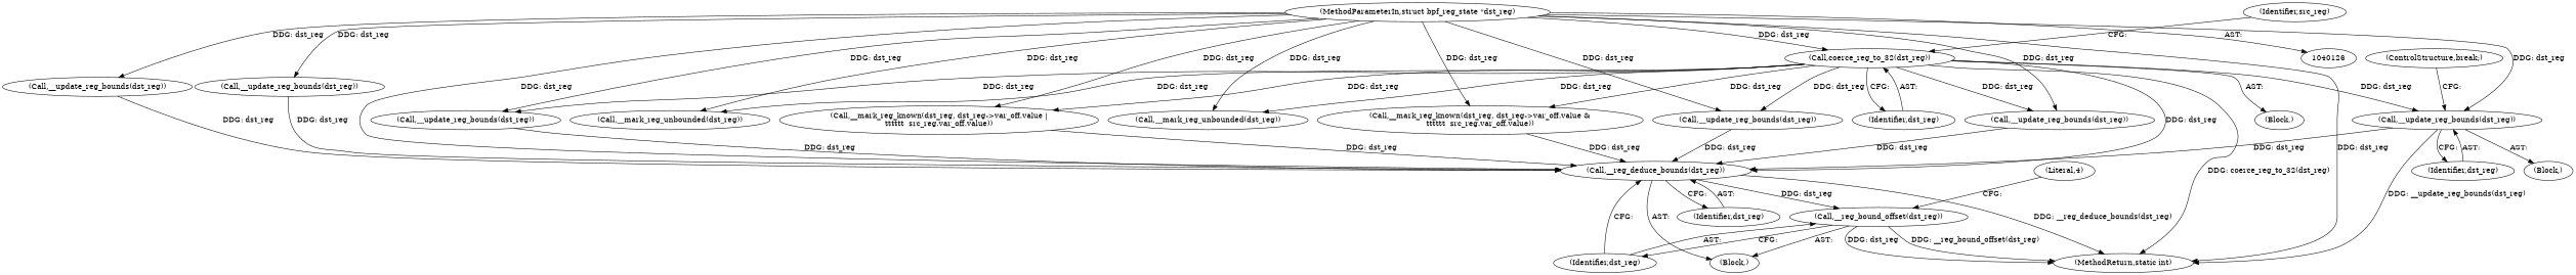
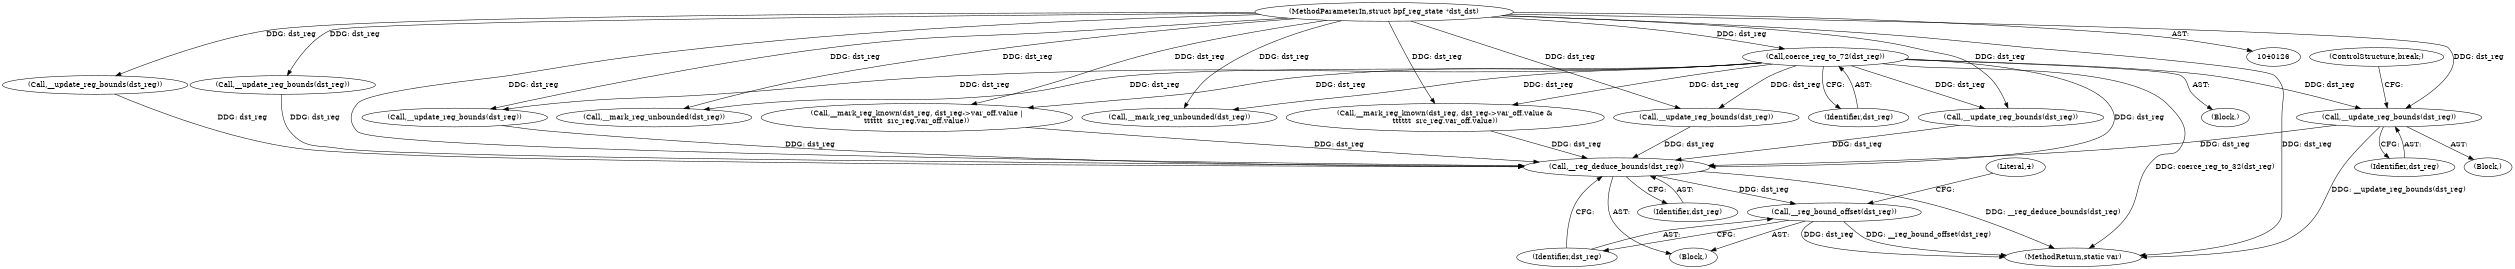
  digraph {
    n1 [label="(Call,__update_reg_bounds(dst_reg))"]
    n2 [label="(Call,__reg_deduce_bounds(dst_reg))"]
    n3 [label="(Block,)"]
-   n4 [label="(MethodReturn,static int)"]
+   n4 [label="(MethodReturn,static var)"]
    n5 [label="(Identifier,dst_reg)"]
    n6 [label="(Call,__reg_bound_offset(dst_reg))"]
    n7 [label="(Block,)"]
    n8 [label="(Identifier,dst_reg)"]
-   n9 [label="(Call,coerce_reg_to_32(dst_reg))"]
+   n9 [label="(Call,coerce_reg_to_72(dst_reg))"]
    n10 [label="(Call,__mark_reg_unbounded(dst_reg))"]
    n11 [label="(Call,__mark_reg_known(dst_reg, dst_reg->var_off.value &\n\t\t\t\t\t\t  src_reg.var_off.value))"]
    n12 [label="(Identifier,dst_reg)"]
    n13 [label="(Call,__update_reg_bounds(dst_reg))"]
    n14 [label="(Call,__mark_reg_unbounded(dst_reg))"]
    n15 [label="(Call,__update_reg_bounds(dst_reg))"]
    n16 [label="(Block,)"]
    n17 [label="(Call,__mark_reg_known(dst_reg, dst_reg->var_off.value |\n\t\t\t\t\t\t  src_reg.var_off.value))"]
    n18 [label="(Call,__update_reg_bounds(dst_reg))"]
-   n19 [label="(MethodParameterIn,struct bpf_reg_state *dst_reg)"]
+   n19 [label="(MethodParameterIn,struct bpf_reg_state *dst_dst)"]
    n20 [label="(Call,__update_reg_bounds(dst_reg))"]
    n21 [label="(Call,__update_reg_bounds(dst_reg))"]
    n22 [label=1040126]
    n23 [label="(Identifier,dst_reg)"]
    n24 [label="(ControlStructure,break;)"]
-   n25 [label="(Identifier,src_reg)"]
    n26 [label="(Literal,4)"]
    n1 -> n2 [label="DDG: dst_reg"]
    n1 -> n3 [label="AST: "]
    n1 -> n4 [label="DDG: __update_reg_bounds(dst_reg)"]
    n1 -> n5 [label="CFG: "]
    n2 -> n4 [label="DDG: __reg_deduce_bounds(dst_reg)"]
    n2 -> n6 [label="DDG: dst_reg"]
    n2 -> n7 [label="AST: "]
    n2 -> n8 [label="CFG: "]
    n5 -> n1 [label="AST: "]
    n6 -> n4 [label="DDG: dst_reg"]
    n6 -> n4 [label="DDG: __reg_bound_offset(dst_reg)"]
    n6 -> n7 [label="AST: "]
    n6 -> n23 [label="CFG: "]
    n8 -> n2 [label="AST: "]
    n9 -> n1 [label="DDG: dst_reg"]
    n9 -> n2 [label="DDG: dst_reg"]
    n9 -> n4 [label="DDG: coerce_reg_to_32(dst_reg)"]
    n9 -> n10 [label="DDG: dst_reg"]
    n9 -> n11 [label="DDG: dst_reg"]
    n9 -> n12 [label="CFG: "]
    n9 -> n13 [label="DDG: dst_reg"]
    n9 -> n14 [label="DDG: dst_reg"]
    n9 -> n15 [label="DDG: dst_reg"]
    n9 -> n16 [label="AST: "]
    n9 -> n17 [label="DDG: dst_reg"]
    n9 -> n18 [label="DDG: dst_reg"]
    n11 -> n2 [label="DDG: dst_reg"]
    n12 -> n9 [label="AST: "]
    n13 -> n2 [label="DDG: dst_reg"]
    n15 -> n2 [label="DDG: dst_reg"]
    n17 -> n2 [label="DDG: dst_reg"]
    n18 -> n2 [label="DDG: dst_reg"]
    n19 -> n1 [label="DDG: dst_reg"]
    n19 -> n2 [label="DDG: dst_reg"]
    n19 -> n4 [label="DDG: dst_reg"]
    n19 -> n9 [label="DDG: dst_reg"]
    n19 -> n10 [label="DDG: dst_reg"]
    n19 -> n11 [label="DDG: dst_reg"]
    n19 -> n13 [label="DDG: dst_reg"]
    n19 -> n14 [label="DDG: dst_reg"]
    n19 -> n15 [label="DDG: dst_reg"]
    n19 -> n17 [label="DDG: dst_reg"]
    n19 -> n18 [label="DDG: dst_reg"]
    n19 -> n20 [label="DDG: dst_reg"]
    n19 -> n21 [label="DDG: dst_reg"]
    n19 -> n22 [label="AST: "]
    n20 -> n2 [label="DDG: dst_reg"]
    n21 -> n2 [label="DDG: dst_reg"]
    n23 -> n2 [label="CFG: "]
    n23 -> n6 [label="AST: "]
    n24 -> n1 [label="CFG: "]
-   n25 -> n9 [label="CFG: "]
    n26 -> n6 [label="CFG: "]
  }
